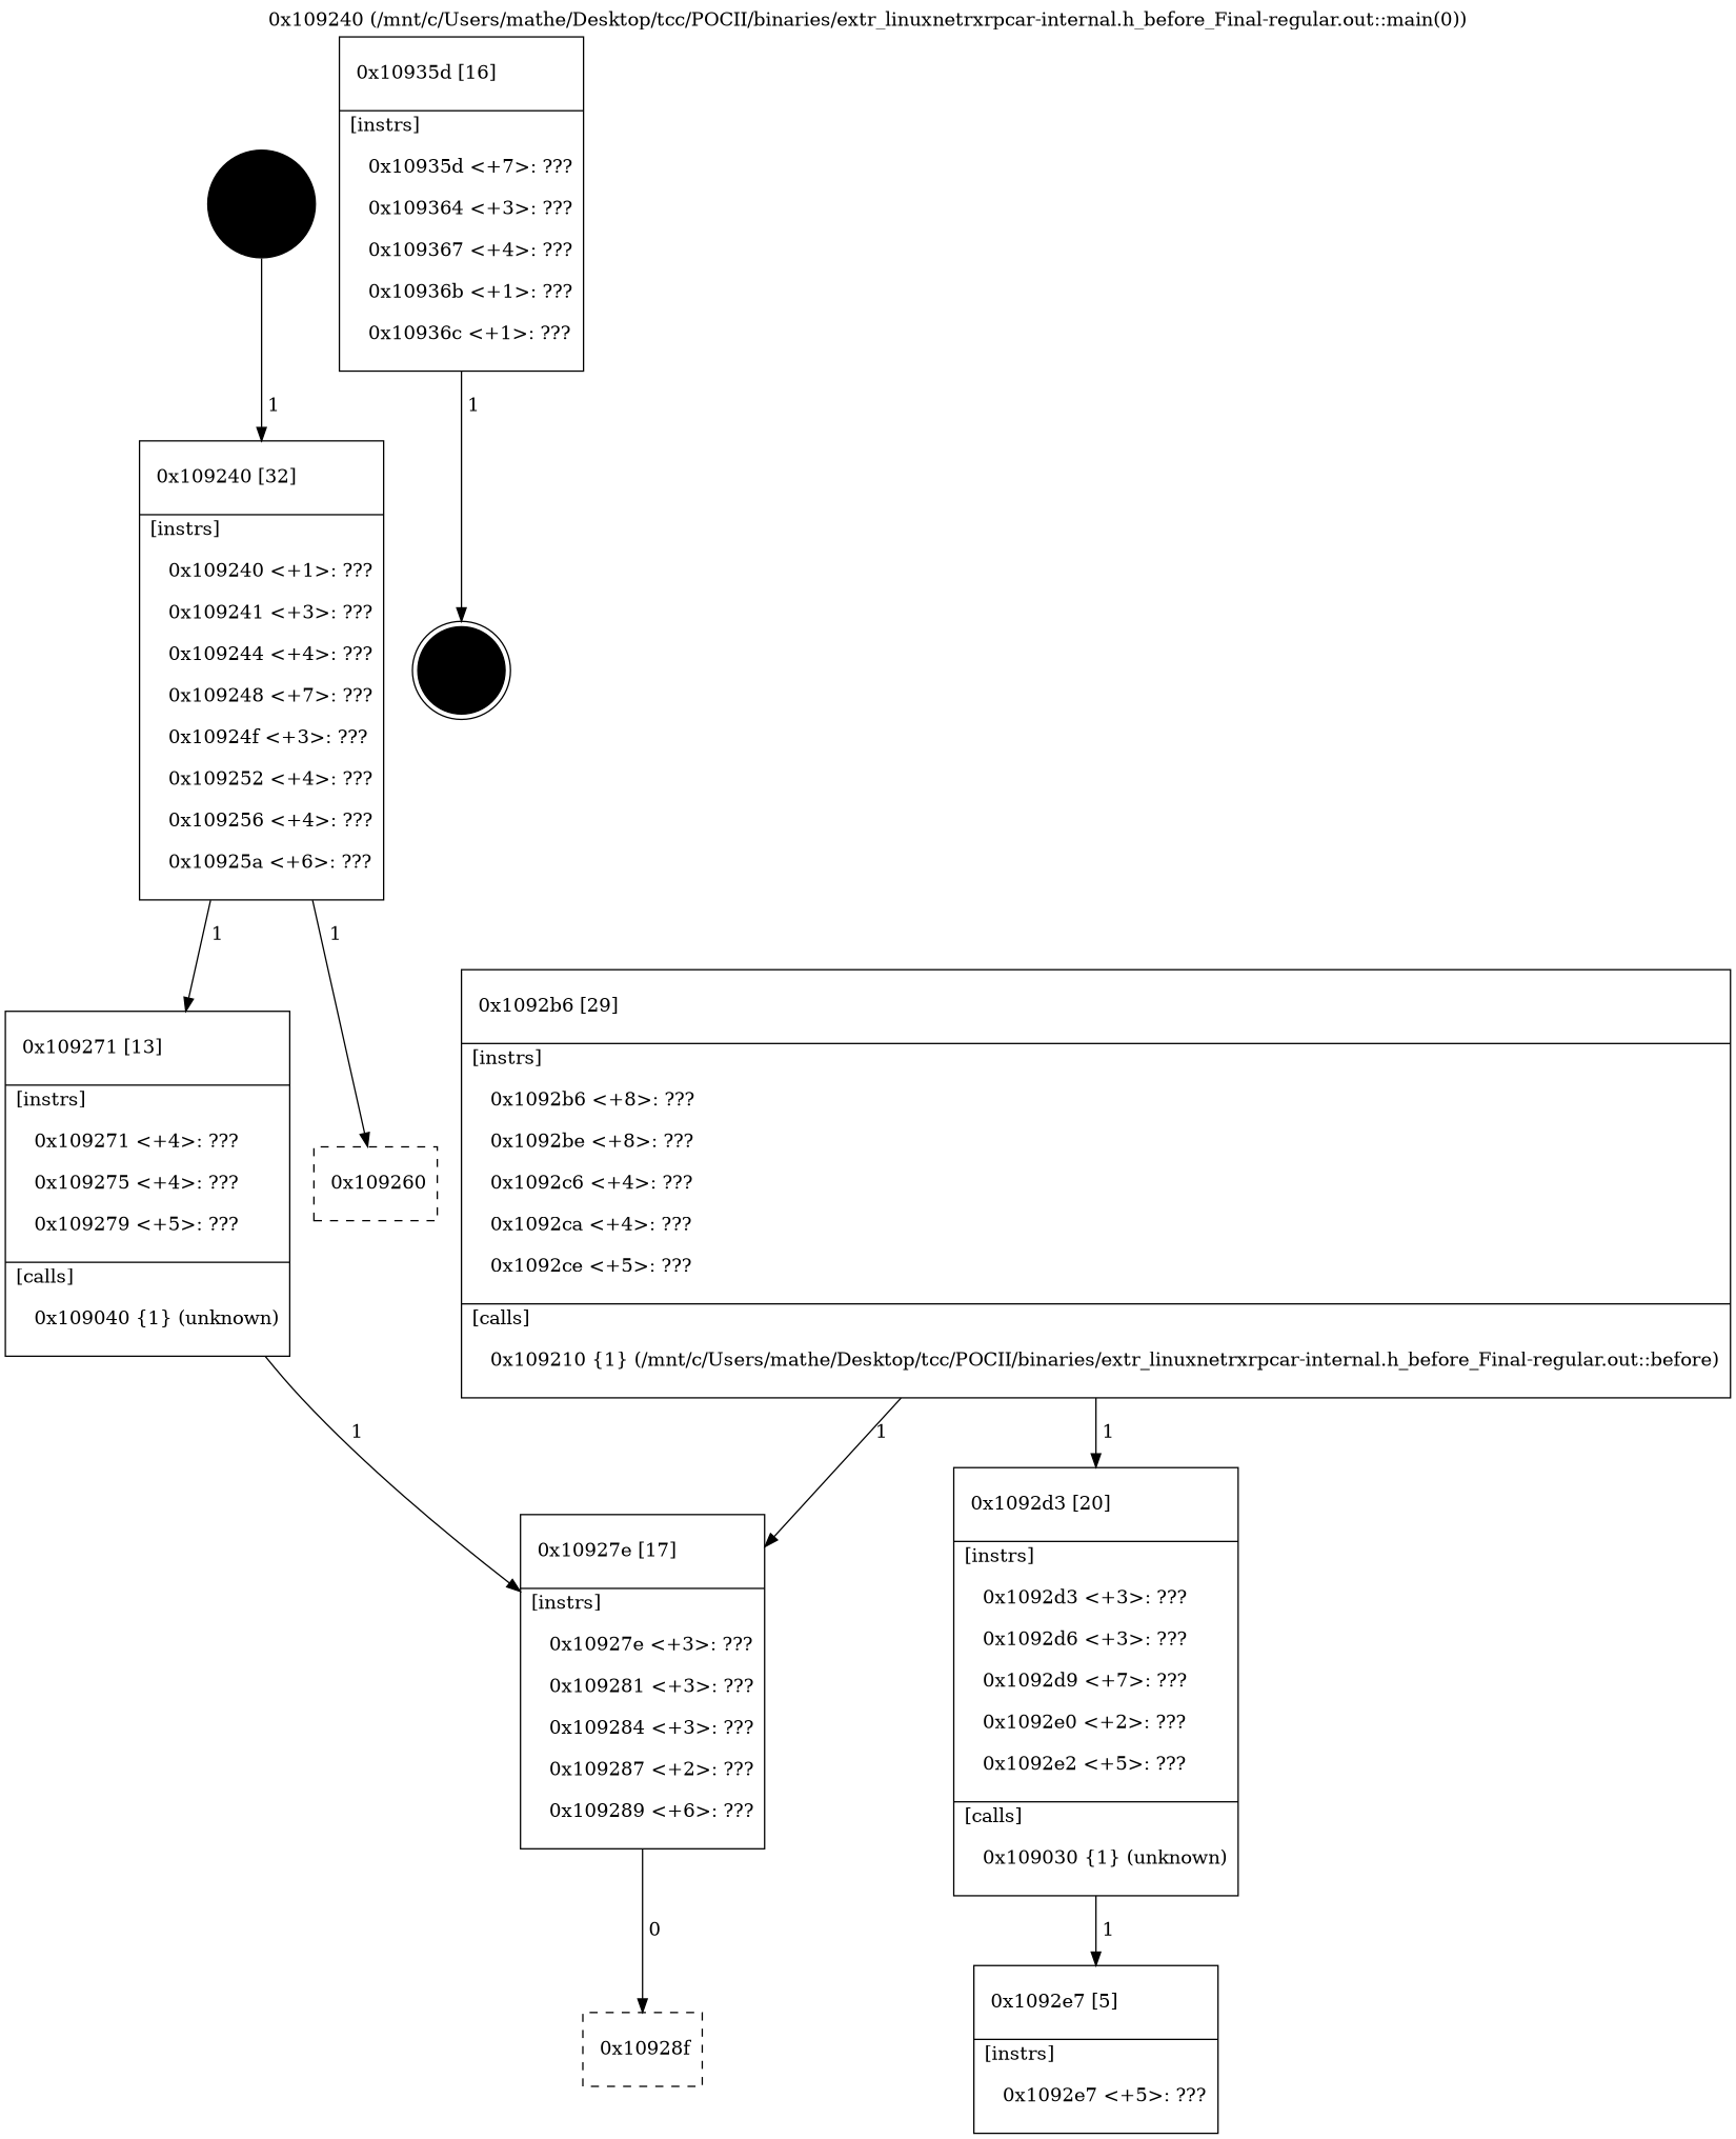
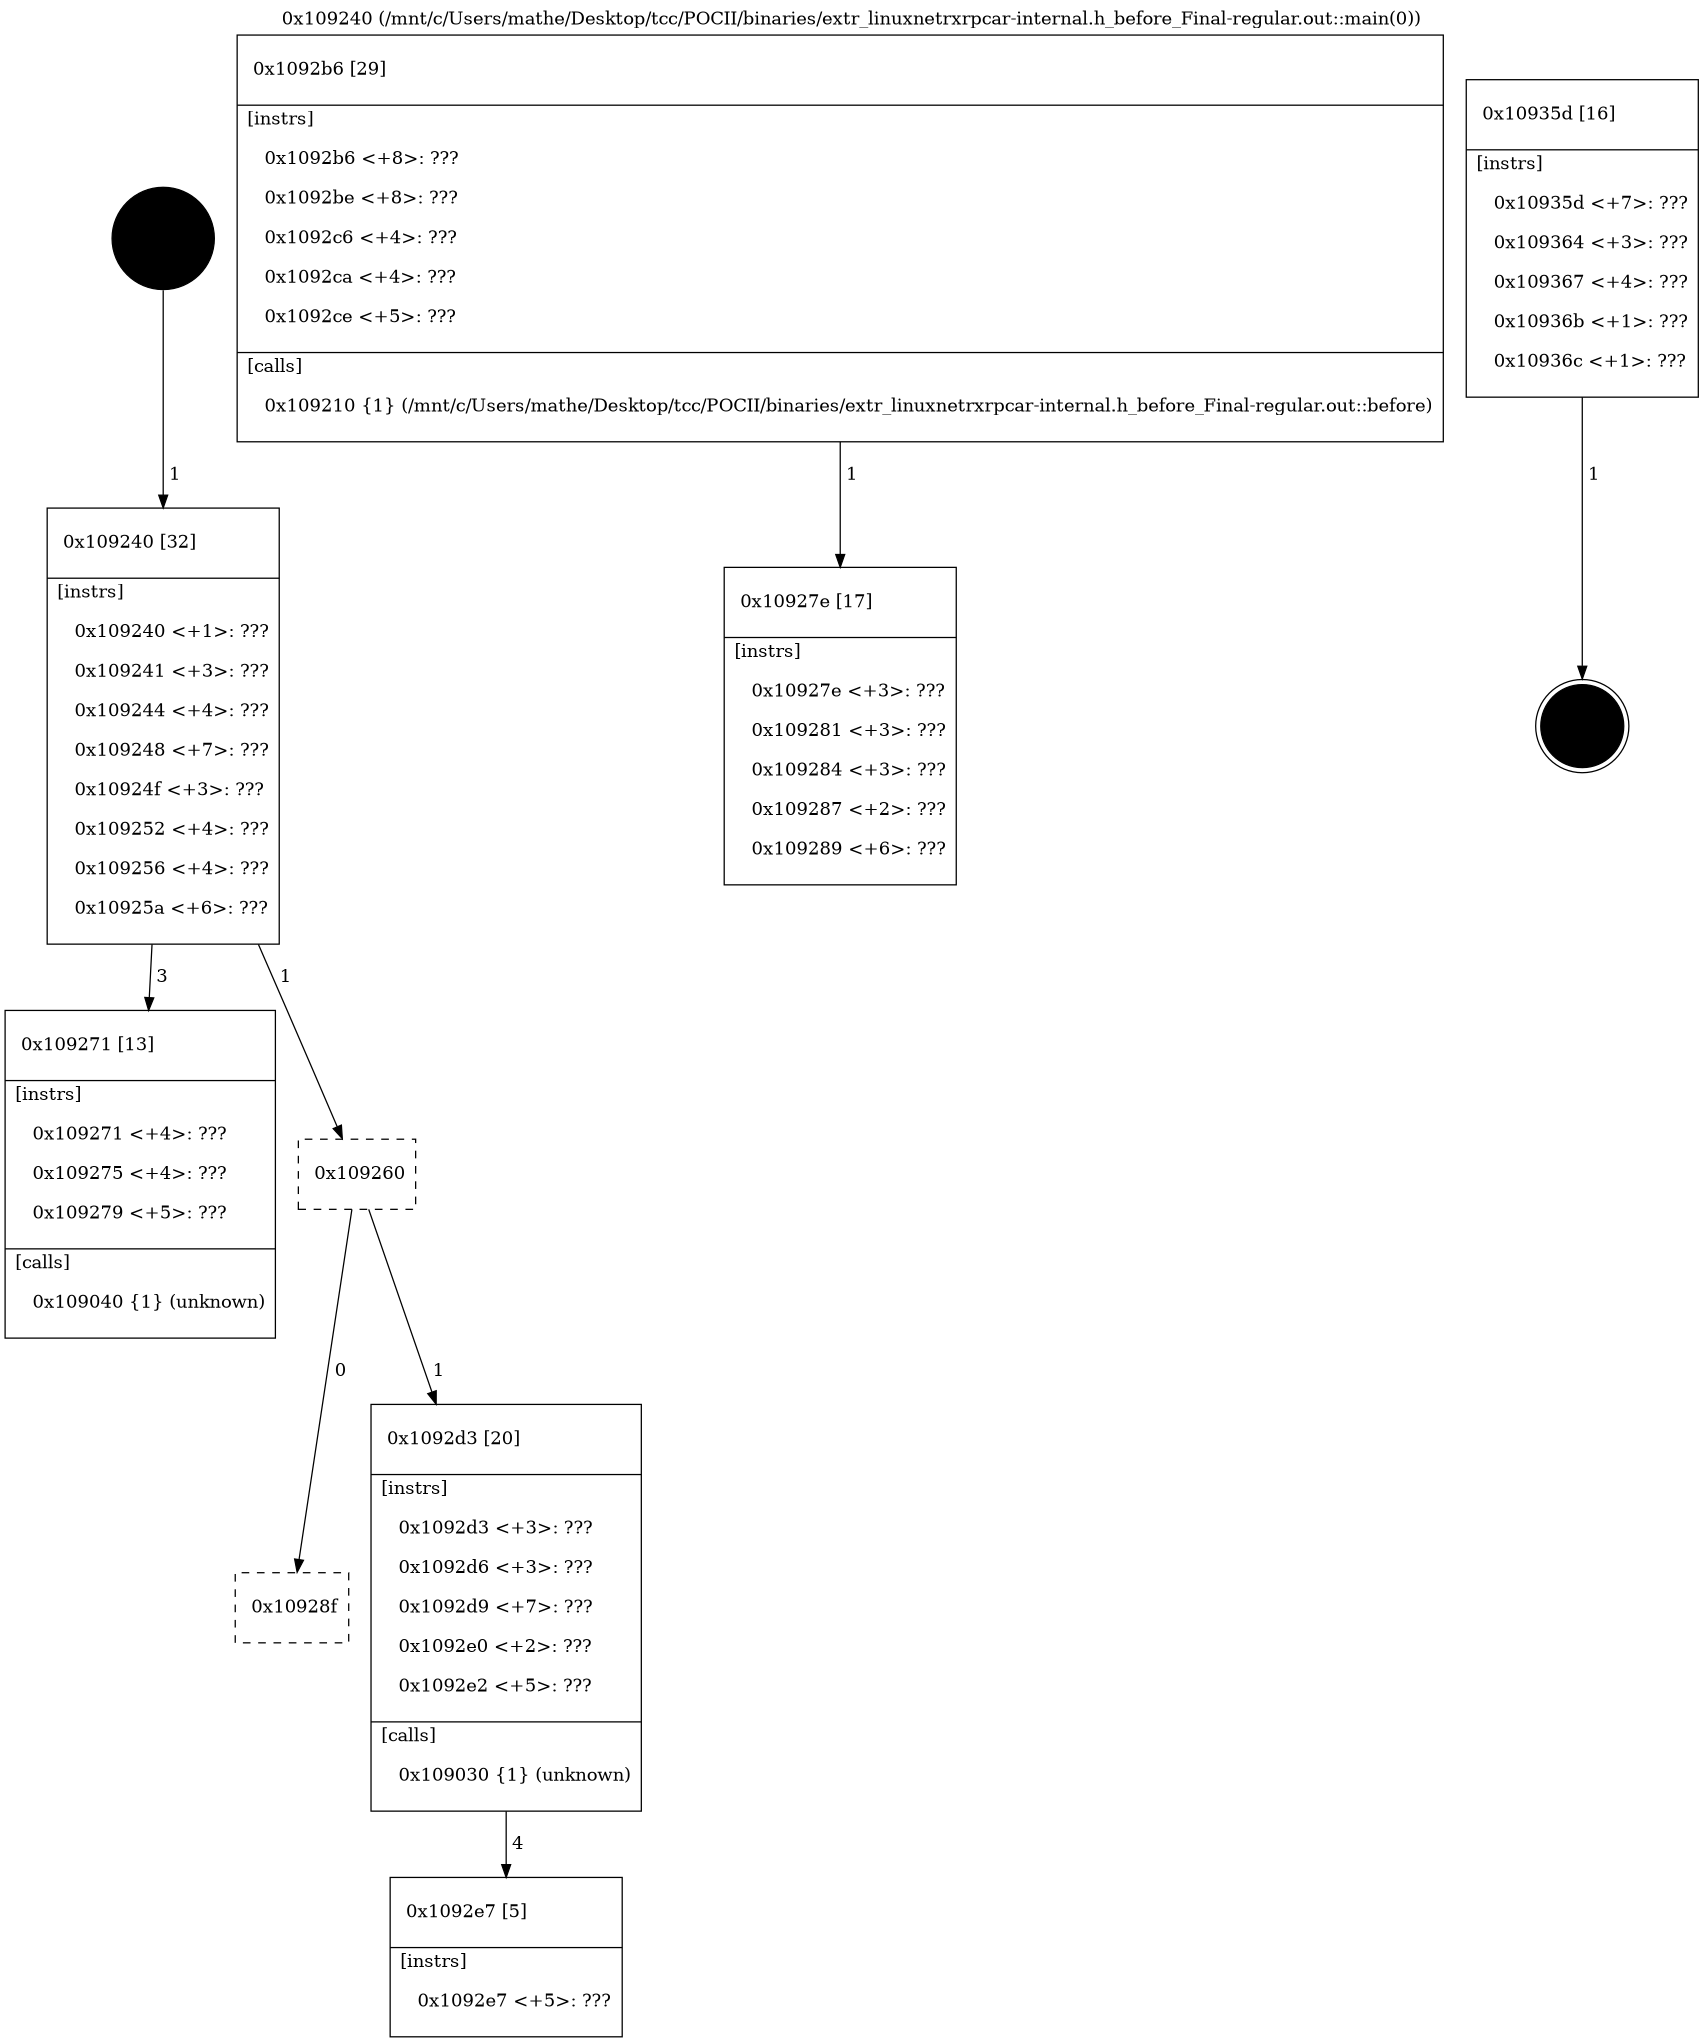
  digraph {
    label="0x109240 (/mnt/c/Users/mathe/Desktop/tcc/POCII/binaries/extr_linuxnetrxrpcar-internal.h_before_Final-regular.out::main(0))"
    labelloc=t
    node [shape=record]
    Entry [fillcolor=black height=0.3 shape=circle style=filled width=0.3]
    n2 [label="{\n     0x109240 [32]\l\n     | [instrs]\l\n     &nbsp;&nbsp;0x109240 \<+1\>: ???\l\n     &nbsp;&nbsp;0x109241 \<+3\>: ???\l\n     &nbsp;&nbsp;0x109244 \<+4\>: ???\l\n     &nbsp;&nbsp;0x109248 \<+7\>: ???\l\n     &nbsp;&nbsp;0x10924f \<+3\>: ???\l\n     &nbsp;&nbsp;0x109252 \<+4\>: ???\l\n     &nbsp;&nbsp;0x109256 \<+4\>: ???\l\n     &nbsp;&nbsp;0x10925a \<+6\>: ???\l\n  }"]
    n3 [label="{\n     0x109271 [13]\l\n     | [instrs]\l\n     &nbsp;&nbsp;0x109271 \<+4\>: ???\l\n     &nbsp;&nbsp;0x109275 \<+4\>: ???\l\n     &nbsp;&nbsp;0x109279 \<+5\>: ???\l\n     | [calls]\l\n     &nbsp;&nbsp;0x109040 \{1\} (unknown)\l\n  }"]
    n4 [label="{\n     0x109260\l\n  }" style=dashed]
    n5 [label="{\n     0x10927e [17]\l\n     | [instrs]\l\n     &nbsp;&nbsp;0x10927e \<+3\>: ???\l\n     &nbsp;&nbsp;0x109281 \<+3\>: ???\l\n     &nbsp;&nbsp;0x109284 \<+3\>: ???\l\n     &nbsp;&nbsp;0x109287 \<+2\>: ???\l\n     &nbsp;&nbsp;0x109289 \<+6\>: ???\l\n  }"]
    n6 [label="{\n     0x10928f\l\n  }" style=dashed]
    n7 [label="{\n     0x1092b6 [29]\l\n     | [instrs]\l\n     &nbsp;&nbsp;0x1092b6 \<+8\>: ???\l\n     &nbsp;&nbsp;0x1092be \<+8\>: ???\l\n     &nbsp;&nbsp;0x1092c6 \<+4\>: ???\l\n     &nbsp;&nbsp;0x1092ca \<+4\>: ???\l\n     &nbsp;&nbsp;0x1092ce \<+5\>: ???\l\n     | [calls]\l\n     &nbsp;&nbsp;0x109210 \{1\} (/mnt/c/Users/mathe/Desktop/tcc/POCII/binaries/extr_linuxnetrxrpcar-internal.h_before_Final-regular.out::before)\l\n  }"]
    n8 [label="{\n     0x1092d3 [20]\l\n     | [instrs]\l\n     &nbsp;&nbsp;0x1092d3 \<+3\>: ???\l\n     &nbsp;&nbsp;0x1092d6 \<+3\>: ???\l\n     &nbsp;&nbsp;0x1092d9 \<+7\>: ???\l\n     &nbsp;&nbsp;0x1092e0 \<+2\>: ???\l\n     &nbsp;&nbsp;0x1092e2 \<+5\>: ???\l\n     | [calls]\l\n     &nbsp;&nbsp;0x109030 \{1\} (unknown)\l\n  }"]
    n9 [label="{\n     0x1092e7 [5]\l\n     | [instrs]\l\n     &nbsp;&nbsp;0x1092e7 \<+5\>: ???\l\n  }"]
    n10 [label="{\n     0x10935d [16]\l\n     | [instrs]\l\n     &nbsp;&nbsp;0x10935d \<+7\>: ???\l\n     &nbsp;&nbsp;0x109364 \<+3\>: ???\l\n     &nbsp;&nbsp;0x109367 \<+4\>: ???\l\n     &nbsp;&nbsp;0x10936b \<+1\>: ???\l\n     &nbsp;&nbsp;0x10936c \<+1\>: ???\l\n  }"]
    Exit [fillcolor=black height=0.3 peripheries=2 shape=circle style=filled width=0.3]
    Entry -> n2 [label=" 1"]
-   n2 -> n3 [label=" 1"]
+   n2 -> n3 [label=" 3"]
    n2 -> n4 [label=" 1"]
-   n3 -> n5 [label=" 1"]
-   n5 -> n6 [label=" 0"]
+   n4 -> n6 [label=" 0"]
    n7 -> n5 [label=" 1"]
-   n7 -> n8 [label=" 1"]
-   n8 -> n9 [label=" 1"]
+   n4 -> n8 [label=" 1"]
+   n8 -> n9 [label=" 4"]
    n10 -> Exit [label=" 1"]
  }
